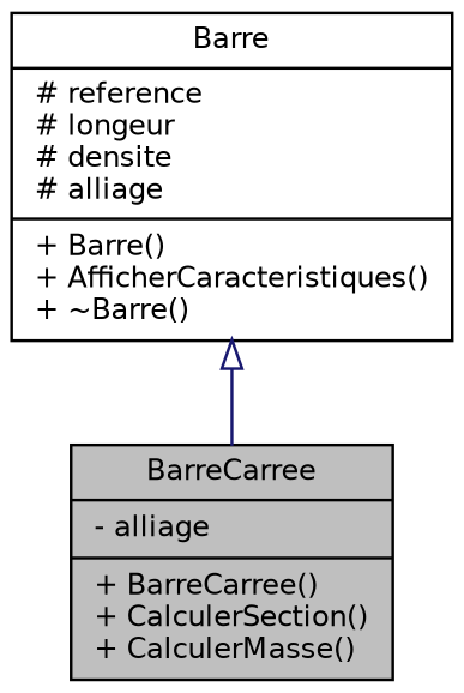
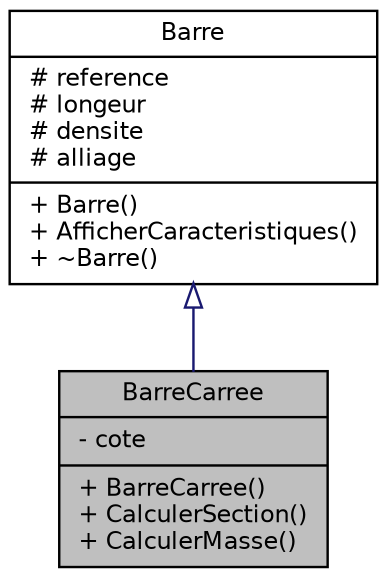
  digraph {
    node [color=black fontname=Helvetica fontsize=10 shape=record style=filled]
-   n1 [fillcolor=grey75 fontcolor=black height=0.2 label="{BarreCarree\n|- alliage\l|+ BarreCarree()\l+ CalculerSection()\l+ CalculerMasse()\l}" width=0.4]
+   n1 [fillcolor=grey75 fontcolor=black height=0.2 label="{BarreCarree\n|- cote\l|+ BarreCarree()\l+ CalculerSection()\l+ CalculerMasse()\l}" width=0.4]
    n2 [fillcolor=white height=0.2 label="{Barre\n|# reference\l# longeur\l# densite\l# alliage\l|+ Barre()\l+ AfficherCaracteristiques()\l+ ~Barre()\l}" width=0.4]
    n2 -> n1 [arrowtail=onormal color=midnightblue dir=back fontname=Helvetica fontsize=10 labelfontname=Helvetica labelfontsize=10 style=solid]
  }
